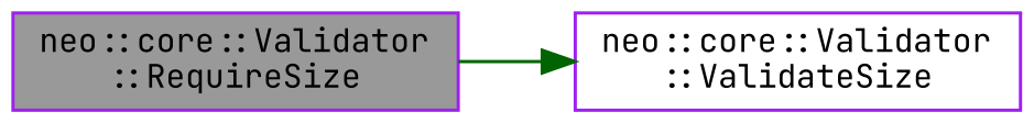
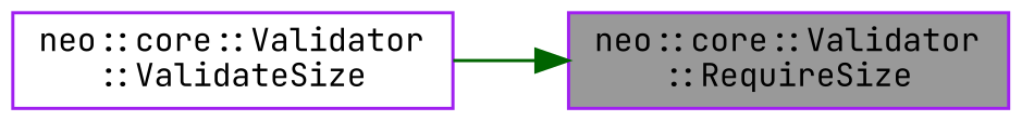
  digraph {
    rankdir=LR
    fontname="JetBrains Mono"
    node [color=purple fontname="JetBrains Mono" fontsize=10 shape=box style=filled]
    n1 [fillcolor=grey60 fontcolor=black height=0.2 label="neo::core::Validator\l::RequireSize" width=0.4]
    n2 [fillcolor=white height=0.2 label="neo::core::Validator\l::ValidateSize" width=0.4]
-   n1 -> n2 [color=darkgreen fontname="JetBrains Mono" fontsize=10 labelfontname=Helvetica labelfontsize=10 style=solid]
+   n2 -> n1 [color=darkgreen fontname="JetBrains Mono" fontsize=10 labelfontname=Helvetica labelfontsize=10 style=solid]
  }
